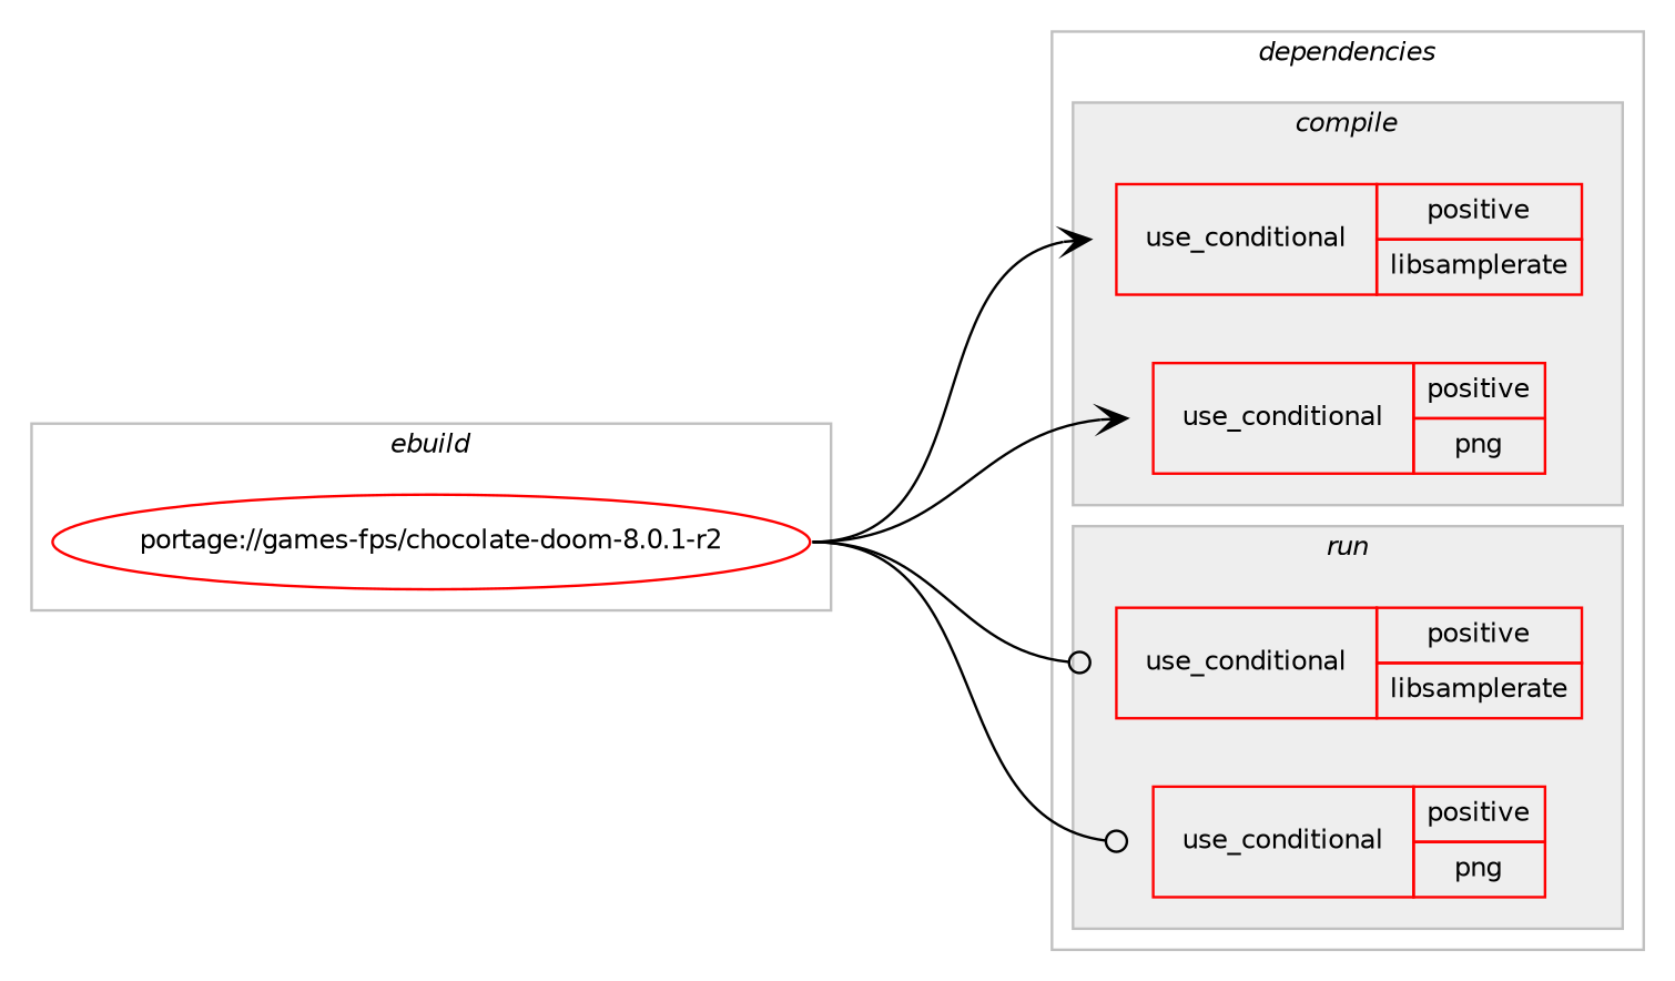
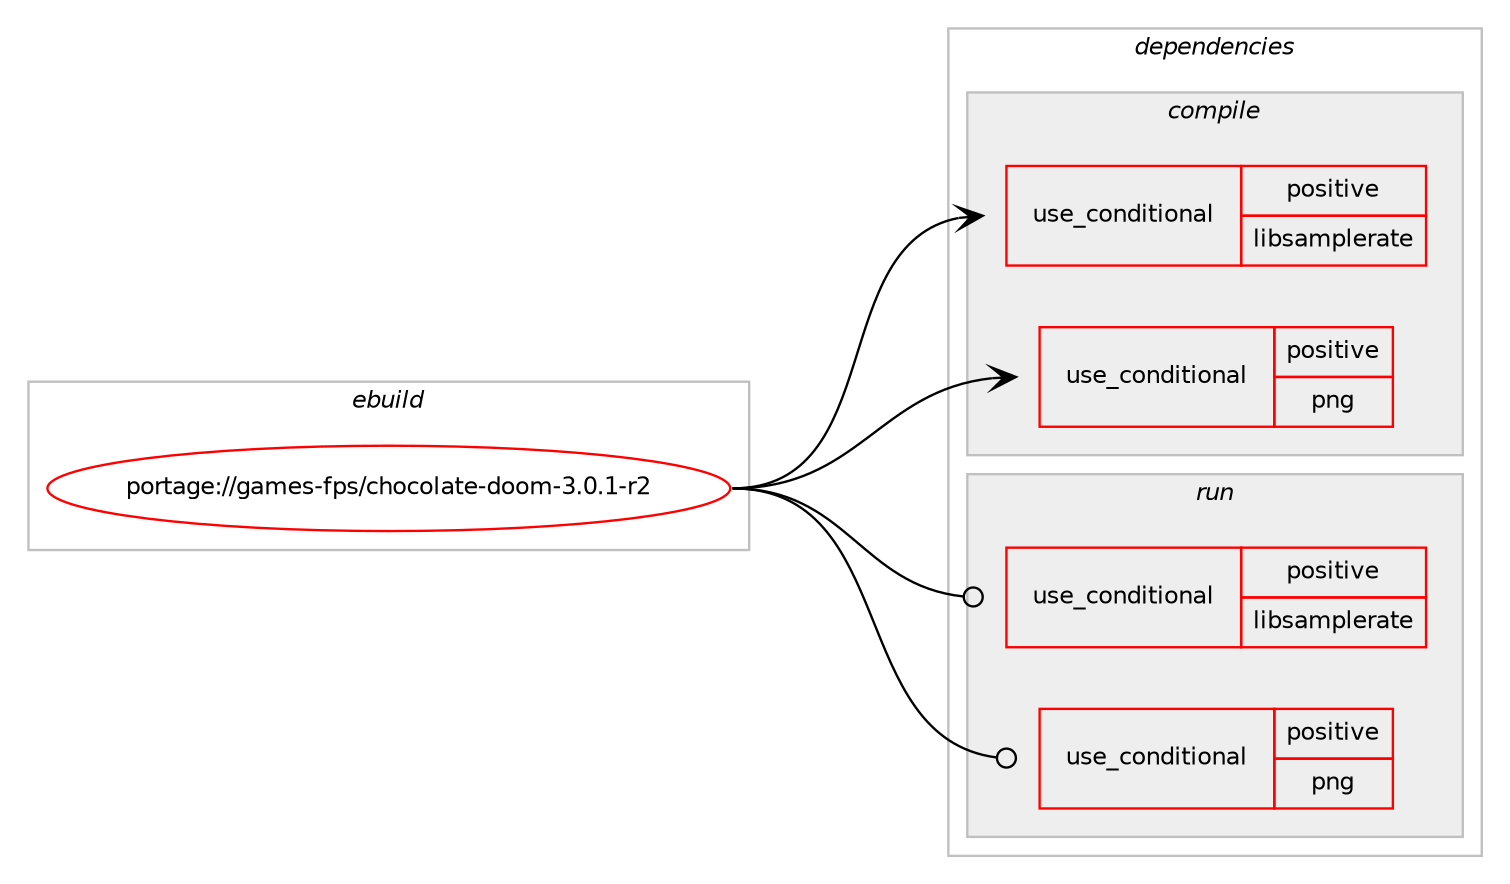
  digraph {
    compound=true
    concentrate=true
    fontname=Helvetica
    fontsize=10
    newrank=true
    rankdir=LR
    ranksep=1.5
    node [color=red fontname=Helvetica fontsize=10 shape=none]
    edge [arrowhead=vee headport=w style=solid tailport=e weight=20]
-   n1 [label="portage://games-fps/chocolate-doom-8.0.1-r2" width=4 shape=""]
+   n1 [label="portage://games-fps/chocolate-doom-3.0.1-r2" width=4 shape=""]
    n2 [label=<<TABLE BORDER="0" CELLBORDER="1" CELLSPACING="0" CELLPADDING="4"><TR><TD ROWSPAN="3" CELLPADDING="10">use_conditional</TD></TR><TR><TD>positive</TD></TR><TR><TD>libsamplerate</TD></TR></TABLE>>]
    n3 [label=<<TABLE BORDER="0" CELLBORDER="1" CELLSPACING="0" CELLPADDING="4"><TR><TD ROWSPAN="3" CELLPADDING="10">use_conditional</TD></TR><TR><TD>positive</TD></TR><TR><TD>png</TD></TR></TABLE>>]
    n4 [label=<<TABLE BORDER="0" CELLBORDER="1" CELLSPACING="0" CELLPADDING="4"><TR><TD ROWSPAN="3" CELLPADDING="10">use_conditional</TD></TR><TR><TD>positive</TD></TR><TR><TD>libsamplerate</TD></TR></TABLE>>]
    n5 [label=<<TABLE BORDER="0" CELLBORDER="1" CELLSPACING="0" CELLPADDING="4"><TR><TD ROWSPAN="3" CELLPADDING="10">use_conditional</TD></TR><TR><TD>positive</TD></TR><TR><TD>png</TD></TR></TABLE>>]
    subgraph cluster_1 {
      color=gray
      label=<<i>ebuild</i>>
      rank=same
      n1
    }
    subgraph cluster_2 {
      color=gray
      label=<<i>dependencies</i>>
      subgraph cluster_3 {
        color=gray
        fillcolor="#eeeeee"
        label=<<i>compile</i>>
        style=filled
        subgraph sub_4 {
          color=gray
          fillcolor="#eeeeee"
          label=<<i>compile</i>>
          style=filled
          n2
        }
        subgraph sub_5 {
          color=gray
          fillcolor="#eeeeee"
          label=<<i>compile</i>>
          style=filled
          n3
        }
      }
      subgraph cluster_6 {
        color=gray
        fillcolor="#eeeeee"
        label=<<i>compile and run</i>>
        style=filled
      }
      subgraph cluster_7 {
        color=gray
        fillcolor="#eeeeee"
        label=<<i>run</i>>
        style=filled
        subgraph sub_8 {
          color=gray
          fillcolor="#eeeeee"
          label=<<i>run</i>>
          style=filled
          n4
        }
        subgraph sub_9 {
          color=gray
          fillcolor="#eeeeee"
          label=<<i>run</i>>
          style=filled
          n5
        }
      }
    }
    subgraph cluster_10 {
      color=gray
      label=<<i>candidates</i>>
      rank=same
    }
    n1 -> n2
    n1 -> n3
    n1 -> n4 [arrowhead=odot]
    n1 -> n5 [arrowhead=odot]
  }
